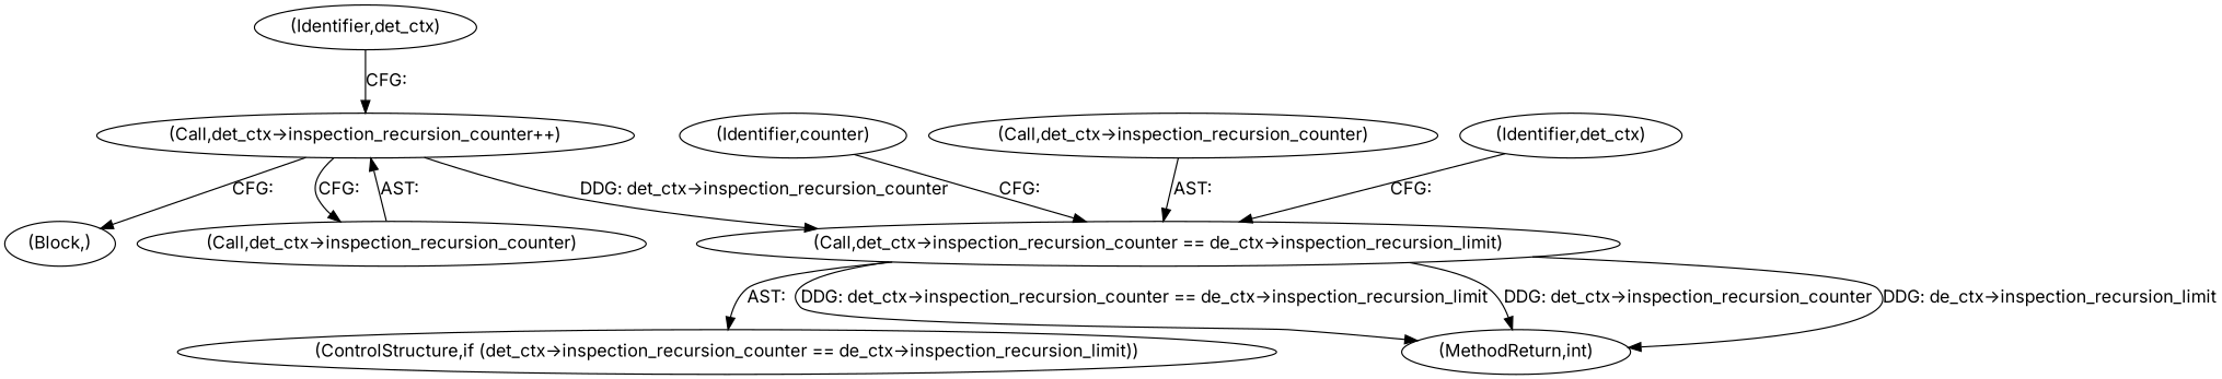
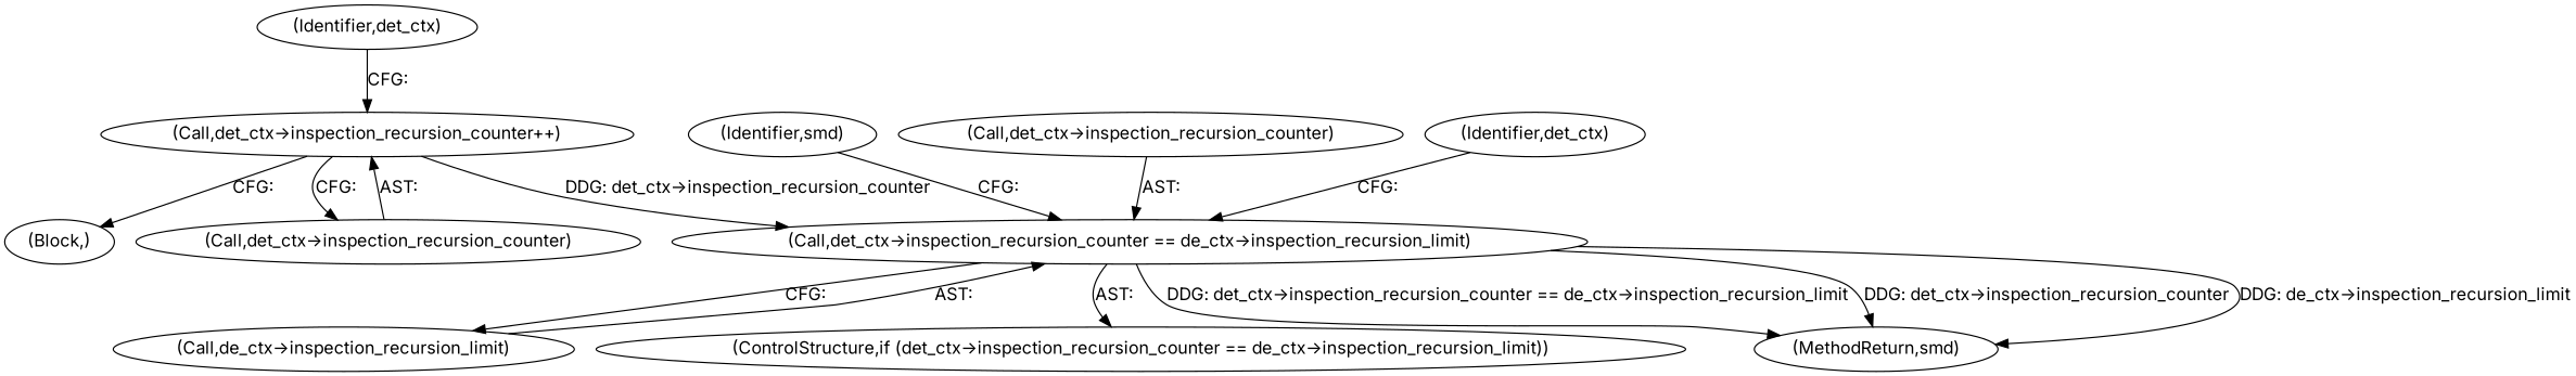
  digraph {
    fontname=Inter
    node [fontname=Inter]
    edge [fontname=Inter]
    n1 [label="(Call,det_ctx->inspection_recursion_counter == de_ctx->inspection_recursion_limit)"]
+   n2 [label="(Call,de_ctx->inspection_recursion_limit)"]
    n3 [label="(ControlStructure,if (det_ctx->inspection_recursion_counter == de_ctx->inspection_recursion_limit))"]
-   n4 [label="(MethodReturn,int)"]
+   n4 [label="(MethodReturn,smd)"]
    n5 [label="(Call,det_ctx->inspection_recursion_counter++)"]
    n6 [label="(Block,)"]
    n7 [label="(Call,det_ctx->inspection_recursion_counter)"]
-   n8 [label="(Identifier,counter)"]
+   n8 [label="(Identifier,smd)"]
    n9 [label="(Call,det_ctx->inspection_recursion_counter)"]
    n10 [label="(Identifier,det_ctx)"]
    n11 [label="(Identifier,det_ctx)"]
+   n1 -> n2 [label="CFG: "]
    n1 -> n3 [label="AST: "]
    n1 -> n4 [label="DDG: det_ctx->inspection_recursion_counter == de_ctx->inspection_recursion_limit"]
    n1 -> n4 [label="DDG: det_ctx->inspection_recursion_counter"]
    n1 -> n4 [label="DDG: de_ctx->inspection_recursion_limit"]
+   n2 -> n1 [label="AST: "]
    n5 -> n1 [label="DDG: det_ctx->inspection_recursion_counter"]
    n5 -> n6 [label="CFG: "]
    n5 -> n7 [label="CFG: "]
    n7 -> n5 [label="AST: "]
    n8 -> n1 [label="CFG: "]
    n9 -> n1 [label="AST: "]
    n10 -> n5 [label="CFG: "]
    n11 -> n1 [label="CFG: "]
  }
